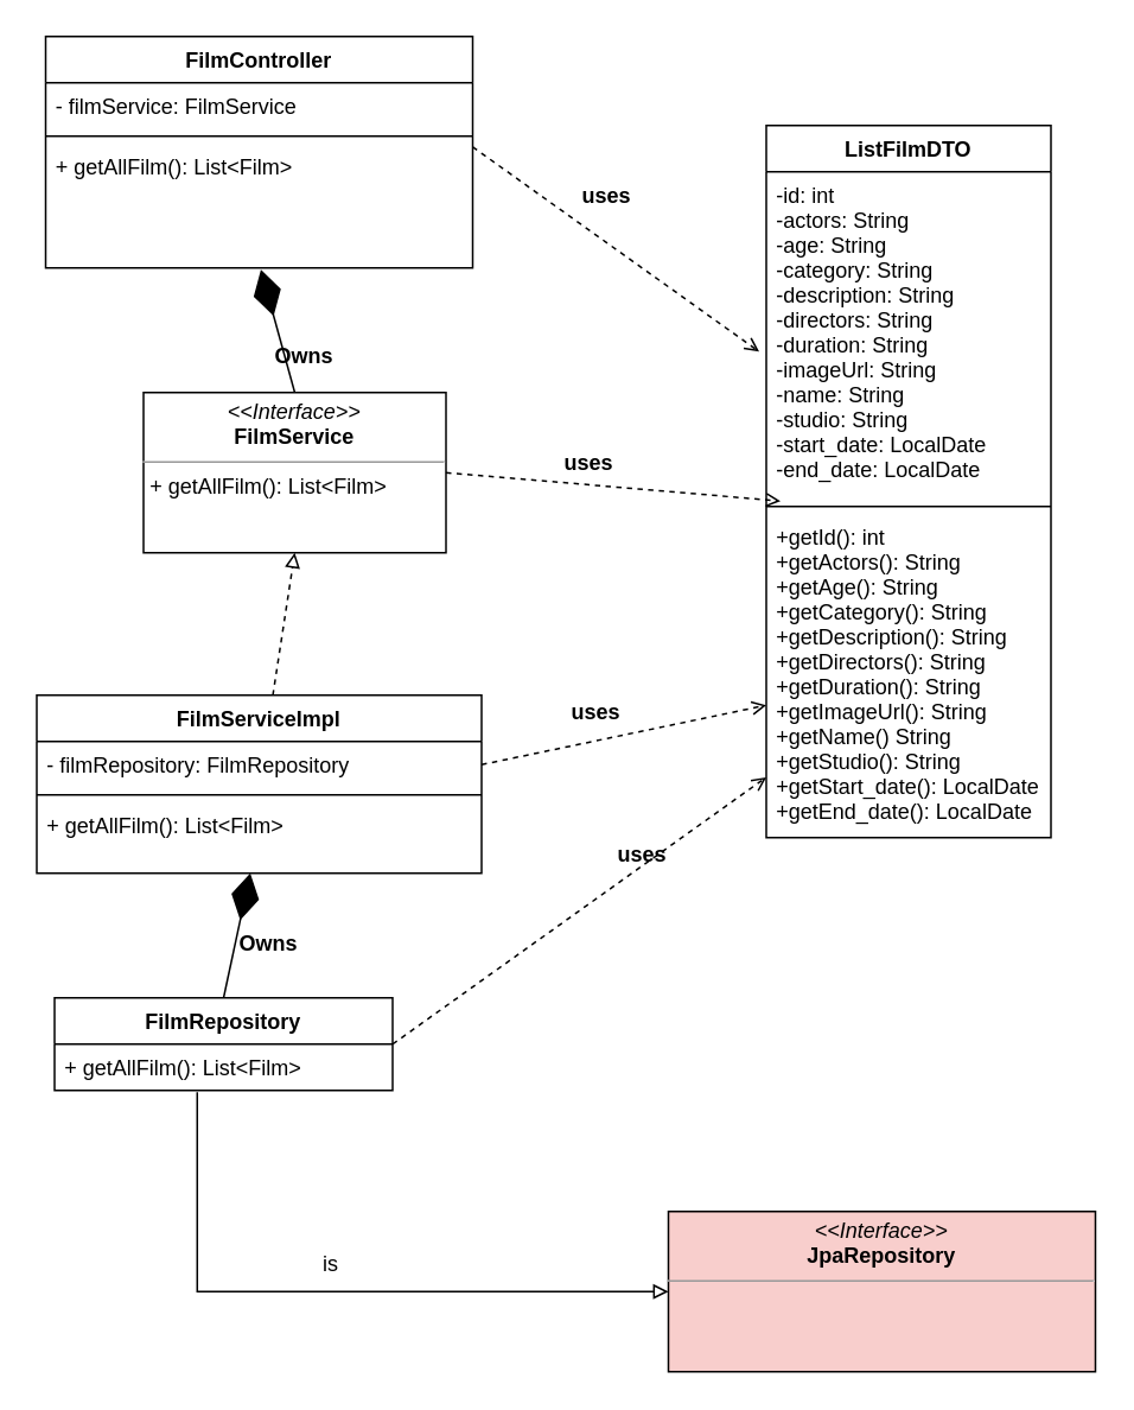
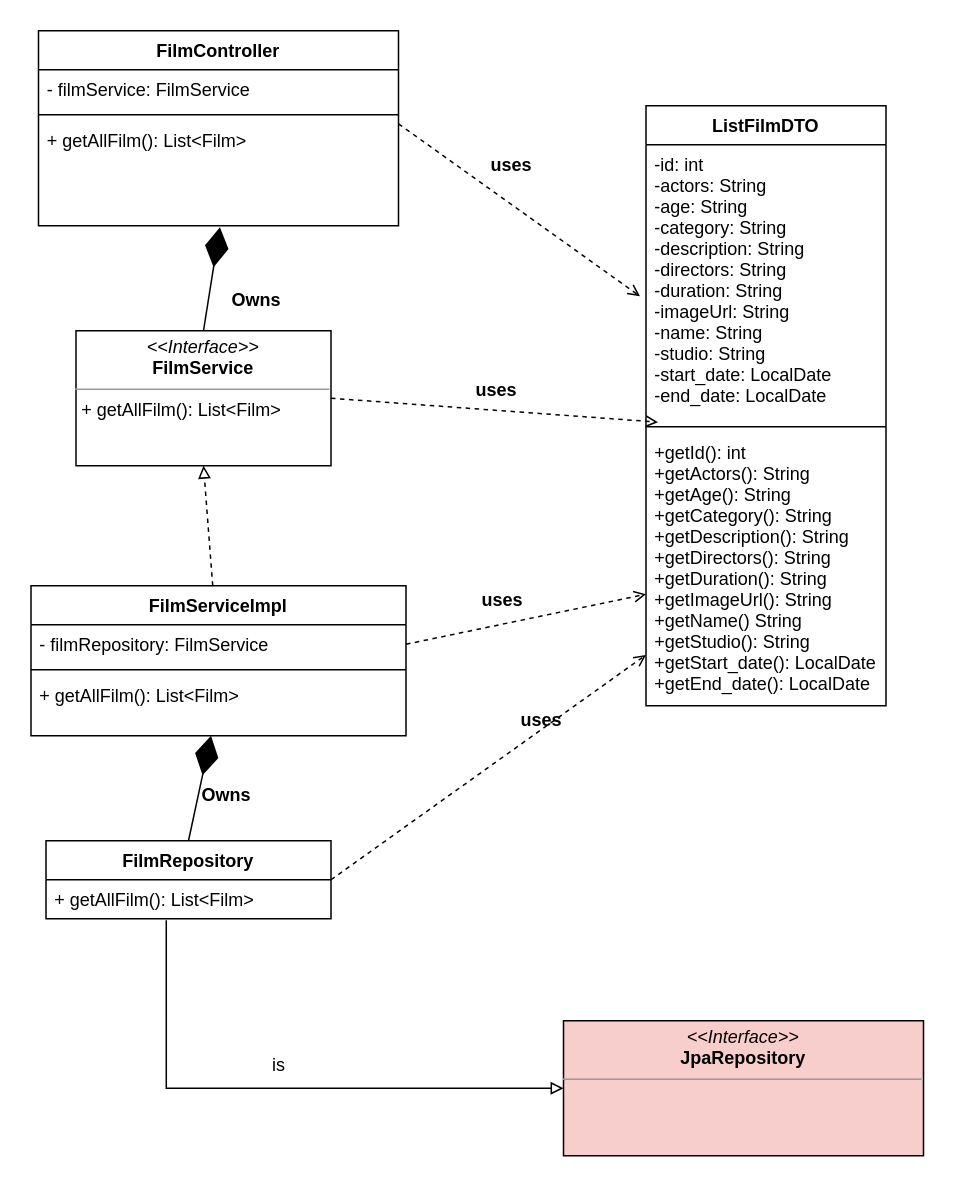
  <mxCell id="0" />
  <mxCell id="1" parent="0" />
  <mxCell id="2" value="FilmServiceImpl" style="swimlane;fontStyle=1;align=center;verticalAlign=top;childLayout=stackLayout;horizontal=1;startSize=26;horizontalStack=0;resizeParent=1;resizeParentMax=0;resizeLast=0;collapsible=1;marginBottom=0;" vertex="1" parent="1"><mxGeometry x="20" y="390" width="250" height="100" as="geometry" /></mxCell>
- <mxCell id="3" value="- filmRepository: FilmRepository" style="text;strokeColor=none;fillColor=none;align=left;verticalAlign=top;spacingLeft=4;spacingRight=4;overflow=hidden;rotatable=0;points=[[0,0.5],[1,0.5]];portConstraint=eastwest;" vertex="1" parent="2"><mxGeometry y="26" width="250" height="26" as="geometry" /></mxCell>
+ <mxCell id="3" value="- filmRepository: FilmService" style="text;strokeColor=none;fillColor=none;align=left;verticalAlign=top;spacingLeft=4;spacingRight=4;overflow=hidden;rotatable=0;points=[[0,0.5],[1,0.5]];portConstraint=eastwest;" vertex="1" parent="2"><mxGeometry y="26" width="250" height="26" as="geometry" /></mxCell>
  <mxCell id="4" value="" style="line;strokeWidth=1;fillColor=none;align=left;verticalAlign=middle;spacingTop=-1;spacingLeft=3;spacingRight=3;rotatable=0;labelPosition=right;points=[];portConstraint=eastwest;" vertex="1" parent="2"><mxGeometry y="52" width="250" height="8" as="geometry" /></mxCell>
  <mxCell id="5" value="+ getAllFilm(): List&lt;Film&gt;" style="text;strokeColor=none;fillColor=none;align=left;verticalAlign=top;spacingLeft=4;spacingRight=4;overflow=hidden;rotatable=0;points=[[0,0.5],[1,0.5]];portConstraint=eastwest;" vertex="1" parent="2"><mxGeometry y="60" width="250" height="40" as="geometry" /></mxCell>
  <mxCell id="6" value="FilmRepository" style="swimlane;fontStyle=1;align=center;verticalAlign=top;childLayout=stackLayout;horizontal=1;startSize=26;horizontalStack=0;resizeParent=1;resizeParentMax=0;resizeLast=0;collapsible=1;marginBottom=0;" vertex="1" parent="1"><mxGeometry x="30" y="560" width="190" height="52" as="geometry" /></mxCell>
  <mxCell id="7" value="+ getAllFilm(): List&lt;Film&gt;" style="text;strokeColor=none;fillColor=none;align=left;verticalAlign=top;spacingLeft=4;spacingRight=4;overflow=hidden;rotatable=0;points=[[0,0.5],[1,0.5]];portConstraint=eastwest;" vertex="1" parent="6"><mxGeometry y="26" width="190" height="26" as="geometry" /></mxCell>
  <mxCell id="8" value="FilmController" style="swimlane;fontStyle=1;align=center;verticalAlign=top;childLayout=stackLayout;horizontal=1;startSize=26;horizontalStack=0;resizeParent=1;resizeParentMax=0;resizeLast=0;collapsible=1;marginBottom=0;" vertex="1" parent="1"><mxGeometry x="25" y="20" width="240" height="130" as="geometry" /></mxCell>
  <mxCell id="9" value="- filmService: FilmService" style="text;strokeColor=none;fillColor=none;align=left;verticalAlign=top;spacingLeft=4;spacingRight=4;overflow=hidden;rotatable=0;points=[[0,0.5],[1,0.5]];portConstraint=eastwest;" vertex="1" parent="8"><mxGeometry y="26" width="240" height="26" as="geometry" /></mxCell>
  <mxCell id="10" value="" style="line;strokeWidth=1;fillColor=none;align=left;verticalAlign=middle;spacingTop=-1;spacingLeft=3;spacingRight=3;rotatable=0;labelPosition=right;points=[];portConstraint=eastwest;" vertex="1" parent="8"><mxGeometry y="52" width="240" height="8" as="geometry" /></mxCell>
  <mxCell id="11" value="+ getAllFilm(): List&lt;Film&gt;" style="text;strokeColor=none;fillColor=none;align=left;verticalAlign=top;spacingLeft=4;spacingRight=4;overflow=hidden;rotatable=0;points=[[0,0.5],[1,0.5]];portConstraint=eastwest;" vertex="1" parent="8"><mxGeometry y="60" width="240" height="70" as="geometry" /></mxCell>
- <mxCell id="12" value="&lt;p style=&quot;margin: 0px ; margin-top: 4px ; text-align: center&quot;&gt;&lt;i&gt;&amp;lt;&amp;lt;Interface&amp;gt;&amp;gt;&lt;/i&gt;&lt;br&gt;&lt;b&gt;FilmService&lt;/b&gt;&lt;/p&gt;&lt;hr size=&quot;1&quot;&gt;&lt;p style=&quot;margin: 0px ; margin-left: 4px&quot;&gt;+ getAllFilm(): List&amp;lt;Film&amp;gt;&lt;br&gt;&lt;/p&gt;" style="verticalAlign=top;align=left;overflow=fill;fontSize=12;fontFamily=Helvetica;html=1;" vertex="1" parent="1"><mxGeometry x="80" y="220" width="170" height="90" as="geometry" /></mxCell>
+ <mxCell id="12" value="&lt;p style=&quot;margin: 0px ; margin-top: 4px ; text-align: center&quot;&gt;&lt;i&gt;&amp;lt;&amp;lt;Interface&amp;gt;&amp;gt;&lt;/i&gt;&lt;br&gt;&lt;b&gt;FilmService&lt;/b&gt;&lt;/p&gt;&lt;hr size=&quot;1&quot;&gt;&lt;p style=&quot;margin: 0px ; margin-left: 4px&quot;&gt;+ getAllFilm(): List&amp;lt;Film&amp;gt;&lt;br&gt;&lt;/p&gt;" style="verticalAlign=top;align=left;overflow=fill;fontSize=12;fontFamily=Helvetica;html=1;" vertex="1" parent="1"><mxGeometry x="50" y="220" width="170" height="90" as="geometry" /></mxCell>
  <mxCell id="13" value="ListFilmDTO" style="swimlane;fontStyle=1;align=center;verticalAlign=top;childLayout=stackLayout;horizontal=1;startSize=26;horizontalStack=0;resizeParent=1;resizeParentMax=0;resizeLast=0;collapsible=1;marginBottom=0;" vertex="1" parent="1"><mxGeometry x="430" y="70" width="160" height="400" as="geometry" /></mxCell>
  <mxCell id="14" value="-id: int&#10;-actors: String&#10;-age: String&#10;-category: String&#10;-description: String&#10;-directors: String&#10;-duration: String&#10;-imageUrl: String&#10;-name: String&#10;-studio: String&#10;-start_date: LocalDate&#10;-end_date: LocalDate&#10;" style="text;strokeColor=none;fillColor=none;align=left;verticalAlign=top;spacingLeft=4;spacingRight=4;overflow=hidden;rotatable=0;points=[[0,0.5],[1,0.5]];portConstraint=eastwest;" vertex="1" parent="13"><mxGeometry y="26" width="160" height="184" as="geometry" /></mxCell>
  <mxCell id="15" value="" style="line;strokeWidth=1;fillColor=none;align=left;verticalAlign=middle;spacingTop=-1;spacingLeft=3;spacingRight=3;rotatable=0;labelPosition=right;points=[];portConstraint=eastwest;" vertex="1" parent="13"><mxGeometry y="210" width="160" height="8" as="geometry" /></mxCell>
  <mxCell id="16" value="+getId(): int&#10;+getActors(): String&#10;+getAge(): String&#10;+getCategory(): String&#10;+getDescription(): String&#10;+getDirectors(): String&#10;+getDuration(): String&#10;+getImageUrl(): String&#10;+getName() String&#10;+getStudio(): String&#10;+getStart_date(): LocalDate&#10;+getEnd_date(): LocalDate" style="text;strokeColor=none;fillColor=none;align=left;verticalAlign=top;spacingLeft=4;spacingRight=4;overflow=hidden;rotatable=0;points=[[0,0.5],[1,0.5]];portConstraint=eastwest;" vertex="1" parent="13"><mxGeometry y="218" width="160" height="182" as="geometry" /></mxCell>
  <mxCell id="17" value="" style="endArrow=block;html=1;labelBackgroundColor=#000000;fillColor=#000000;entryX=0.5;entryY=1;entryDx=0;entryDy=0;dashed=1;endFill=0;entryPerimeter=0;" edge="1" parent="1" source="2" target="12"><mxGeometry width="50" height="50" relative="1" as="geometry"><mxPoint x="62.75" y="380" as="sourcePoint" /><mxPoint x="120" y="290" as="targetPoint" /></mxGeometry></mxCell>
  <mxCell id="18" value="" style="endArrow=diamondThin;endFill=1;endSize=24;html=1;labelBackgroundColor=#000000;fillColor=#000000;exitX=0.5;exitY=0;exitDx=0;exitDy=0;entryX=0.48;entryY=1;entryDx=0;entryDy=0;entryPerimeter=0;" edge="1" parent="1" source="6" target="5"><mxGeometry width="160" relative="1" as="geometry"><mxPoint x="107.5" y="600" as="sourcePoint" /><mxPoint x="122.5" y="530" as="targetPoint" /><Array as="points" /></mxGeometry></mxCell>
  <mxCell id="19" value="" style="endArrow=diamondThin;endFill=1;endSize=24;html=1;labelBackgroundColor=#000000;fillColor=#000000;exitX=0.5;exitY=0;exitDx=0;exitDy=0;entryX=0.504;entryY=1.014;entryDx=0;entryDy=0;entryPerimeter=0;" edge="1" parent="1" source="12" target="11"><mxGeometry width="160" relative="1" as="geometry"><mxPoint x="205" y="230" as="sourcePoint" /><mxPoint x="170" y="150" as="targetPoint" /><Array as="points" /></mxGeometry></mxCell>
  <mxCell id="20" style="edgeStyle=orthogonalEdgeStyle;rounded=0;orthogonalLoop=1;jettySize=auto;html=1;endArrow=block;endFill=0;entryX=0;entryY=0.5;entryDx=0;entryDy=0;exitX=0.422;exitY=1.038;exitDx=0;exitDy=0;exitPerimeter=0;" edge="1" parent="1" source="7" target="21"><mxGeometry relative="1" as="geometry"><mxPoint x="340" y="610" as="targetPoint" /><Array as="points"><mxPoint x="110" y="725" /></Array><mxPoint x="100" y="680" as="sourcePoint" /></mxGeometry></mxCell>
  <mxCell id="21" value="&lt;p style=&quot;margin: 0px ; margin-top: 4px ; text-align: center&quot;&gt;&lt;i&gt;&amp;lt;&amp;lt;Interface&amp;gt;&amp;gt;&lt;/i&gt;&lt;br&gt;&lt;b&gt;JpaRepository&lt;/b&gt;&lt;/p&gt;&lt;hr size=&quot;1&quot;&gt;&lt;p style=&quot;margin: 0px ; margin-left: 4px&quot;&gt;&lt;br&gt;&lt;/p&gt;" style="verticalAlign=top;align=left;overflow=fill;fontSize=12;fontFamily=Helvetica;html=1;fillColor=#f8cecc;" vertex="1" parent="1"><mxGeometry x="375" y="680" width="240" height="90" as="geometry" /></mxCell>
  <mxCell id="22" value="&lt;span style=&quot;font-weight: 400&quot;&gt;is&lt;/span&gt;" style="text;html=1;resizable=0;autosize=1;align=center;verticalAlign=middle;points=[];fillColor=none;strokeColor=none;rounded=0;fontStyle=1" vertex="1" parent="1"><mxGeometry x="175" y="700" width="20" height="20" as="geometry" /></mxCell>
  <mxCell id="23" value="&lt;b&gt;Owns&lt;/b&gt;" style="text;html=1;resizable=0;autosize=1;align=center;verticalAlign=middle;points=[];fillColor=none;strokeColor=none;rounded=0;" vertex="1" parent="1"><mxGeometry x="125" y="520" width="50" height="20" as="geometry" /></mxCell>
  <mxCell id="24" value="&lt;b&gt;Owns&lt;/b&gt;" style="text;html=1;resizable=0;autosize=1;align=center;verticalAlign=middle;points=[];fillColor=none;strokeColor=none;rounded=0;" vertex="1" parent="1"><mxGeometry x="145" y="190" width="50" height="20" as="geometry" /></mxCell>
  <mxCell id="25" value="" style="endArrow=open;html=1;entryX=0.05;entryY=1.005;entryDx=0;entryDy=0;exitX=1;exitY=0.5;exitDx=0;exitDy=0;endFill=0;dashed=1;entryPerimeter=0;" edge="1" parent="1" source="12" target="14"><mxGeometry width="50" height="50" relative="1" as="geometry"><mxPoint x="250.004" y="270" as="sourcePoint" /><mxPoint x="399.05" y="206.936" as="targetPoint" /></mxGeometry></mxCell>
  <mxCell id="26" value="" style="endArrow=open;html=1;exitX=1;exitY=0.5;exitDx=0;exitDy=0;endFill=0;dashed=1;" edge="1" parent="1" source="3" target="16"><mxGeometry width="50" height="50" relative="1" as="geometry"><mxPoint x="240.004" y="430" as="sourcePoint" /><mxPoint x="400" y="284" as="targetPoint" /></mxGeometry></mxCell>
  <mxCell id="27" value="" style="endArrow=open;html=1;exitX=1;exitY=0.5;exitDx=0;exitDy=0;endFill=0;dashed=1;" edge="1" parent="1" source="6" target="16"><mxGeometry width="50" height="50" relative="1" as="geometry"><mxPoint x="196.014" y="457" as="sourcePoint" /><mxPoint x="400.95" y="315.008" as="targetPoint" /></mxGeometry></mxCell>
  <mxCell id="28" value="" style="endArrow=open;html=1;entryX=-0.025;entryY=0.549;entryDx=0;entryDy=0;exitX=1;exitY=0.029;exitDx=0;exitDy=0;endFill=0;dashed=1;exitPerimeter=0;entryPerimeter=0;" edge="1" parent="1" source="11" target="14"><mxGeometry width="50" height="50" relative="1" as="geometry"><mxPoint x="290.004" y="75" as="sourcePoint" /><mxPoint x="397.91" y="172.028" as="targetPoint" /></mxGeometry></mxCell>
  <mxCell id="29" value="&lt;b&gt;uses&lt;/b&gt;" style="text;html=1;resizable=0;autosize=1;align=center;verticalAlign=middle;points=[];fillColor=none;strokeColor=none;rounded=0;" vertex="1" parent="1"><mxGeometry x="320" y="100" width="40" height="20" as="geometry" /></mxCell>
  <mxCell id="30" value="&lt;b&gt;uses&lt;/b&gt;" style="text;html=1;resizable=0;autosize=1;align=center;verticalAlign=middle;points=[];fillColor=none;strokeColor=none;rounded=0;" vertex="1" parent="1"><mxGeometry x="310" y="250" width="40" height="20" as="geometry" /></mxCell>
  <mxCell id="31" value="&lt;b&gt;uses&lt;/b&gt;" style="text;html=1;resizable=0;autosize=1;align=center;verticalAlign=middle;points=[];fillColor=none;strokeColor=none;rounded=0;" vertex="1" parent="1"><mxGeometry x="314" y="390" width="40" height="20" as="geometry" /></mxCell>
  <mxCell id="32" value="&lt;b&gt;uses&lt;/b&gt;" style="text;html=1;resizable=0;autosize=1;align=center;verticalAlign=middle;points=[];fillColor=none;strokeColor=none;rounded=0;" vertex="1" parent="1"><mxGeometry x="340" y="470" width="40" height="20" as="geometry" /></mxCell>
